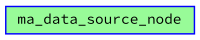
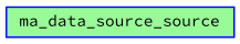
  digraph {
    rankdir=LR
    fontname="Source Code Pro"
-   n1 [color=blue fillcolor=palegreen fontname="Source Code Pro" fontsize=10 height=0.2 label=ma_data_source_node shape=record style=filled width=0.4]
+   n1 [color=blue fillcolor=palegreen fontname="Source Code Pro" fontsize=10 height=0.2 label=ma_data_source_source shape=record style=filled width=0.4]
  }
